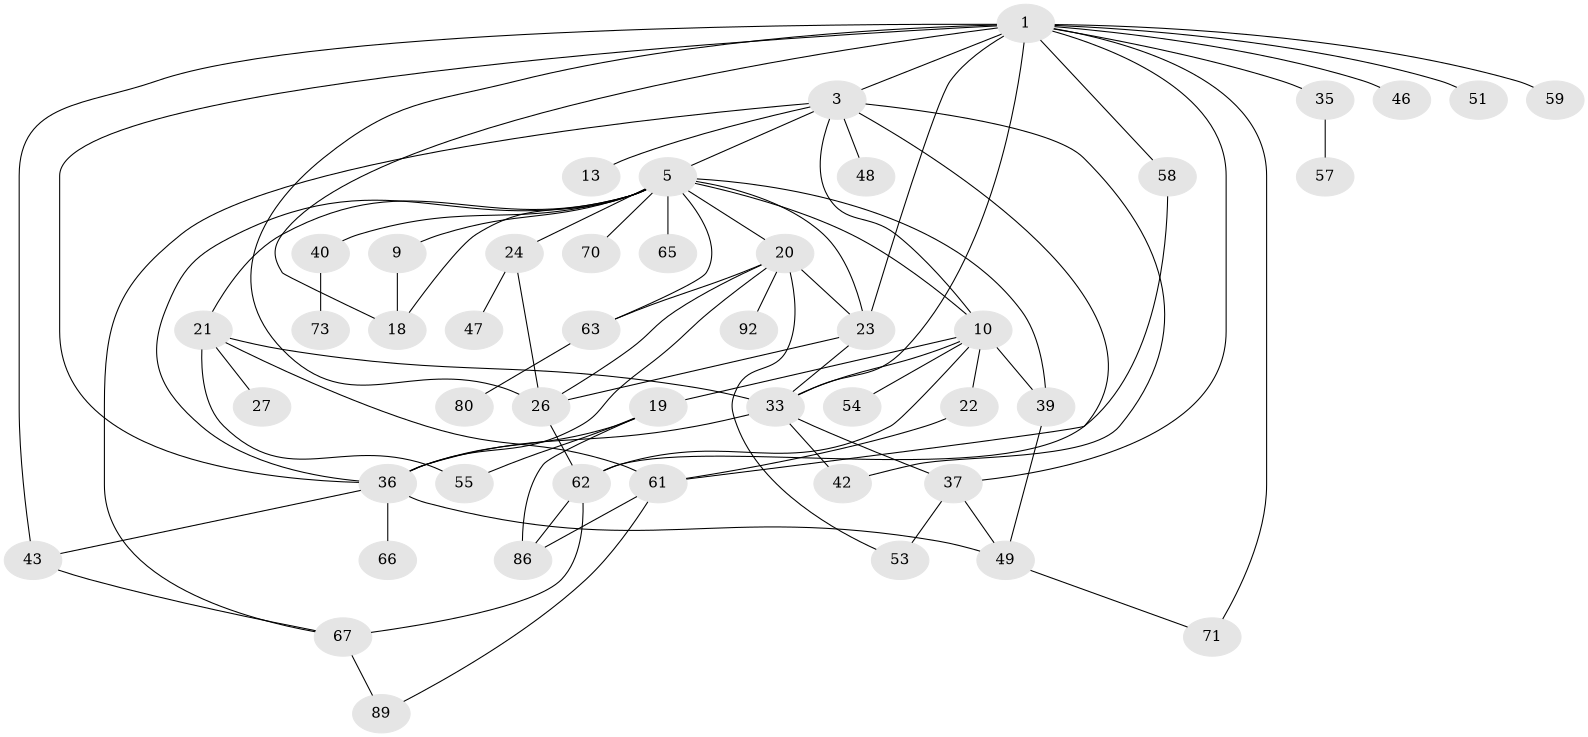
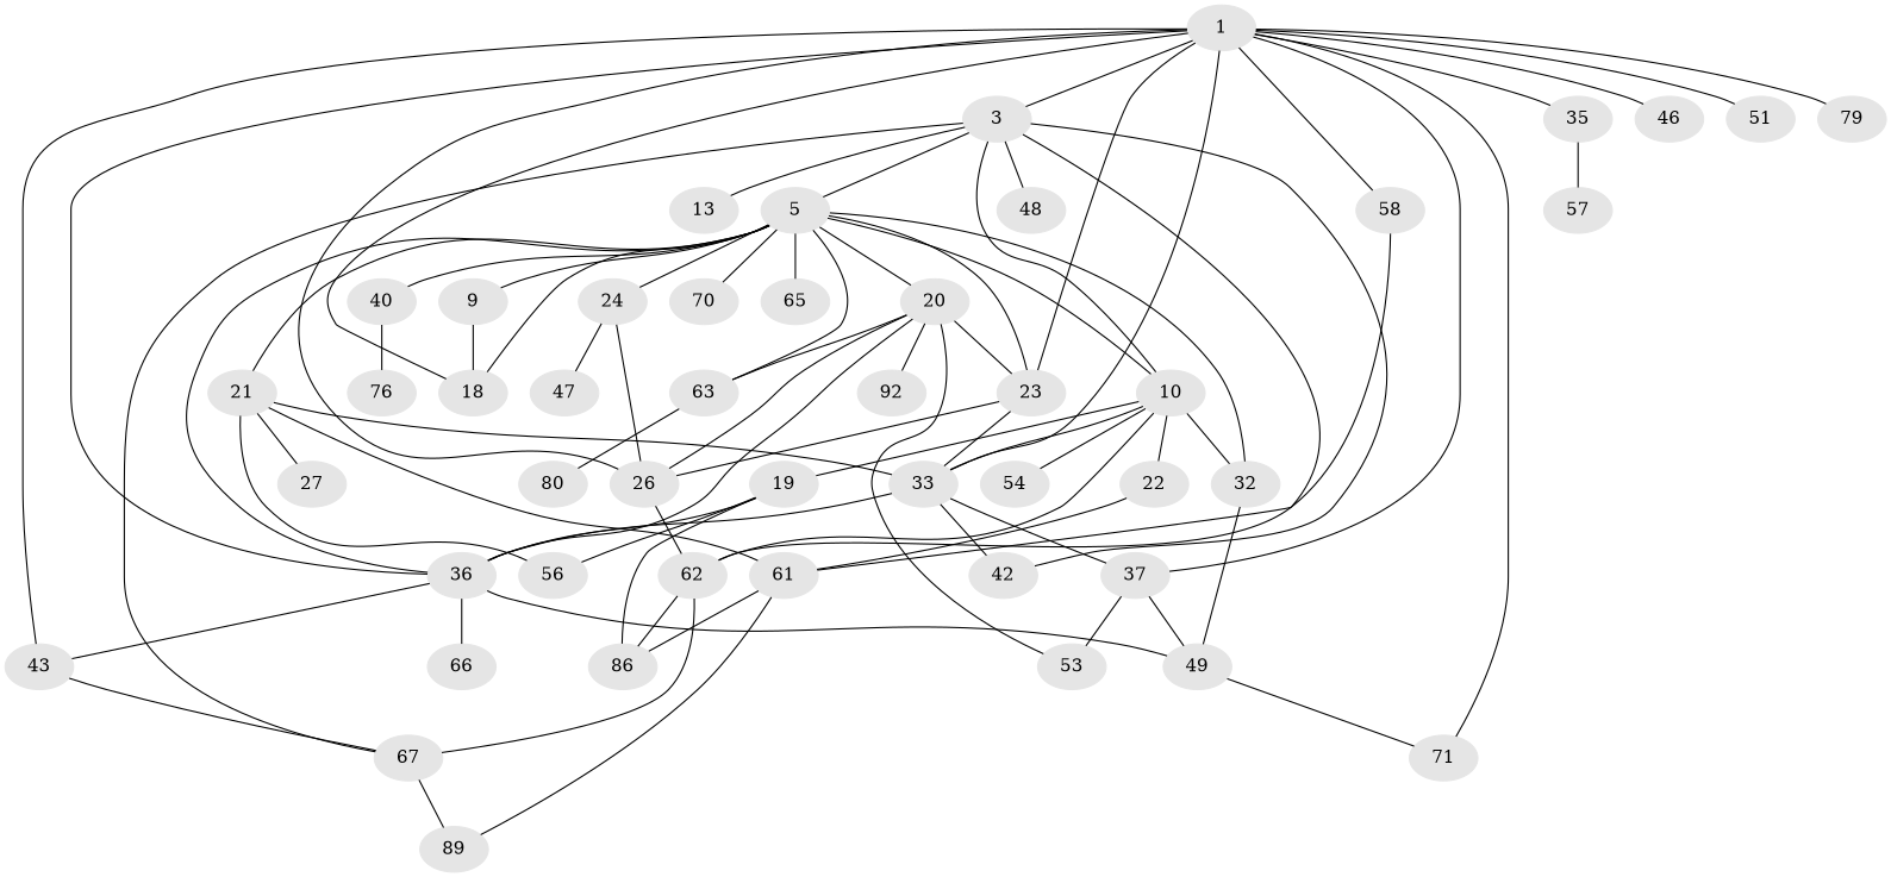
  graph {
    node [color=gray90 style=filled]
    1 [super="+29+2"]
    3 [super="+38+4"]
    18 [super="+34"]
    23 [super="+75"]
    26 [super="+30+55"]
    33 [super="+60+69"]
    35
    36 [super="+41"]
    37
    43 [super="+78"]
    46
    51 [super="+59"]
    58
    71
-   79 [label=59]
+   79
    5 [super="+6"]
    10 [super="+17"]
    13
    42
    48
    61
    67 [super="+84"]
    9 [super="+25"]
    20 [super="+28+73"]
    21
    24
-   39 [super="+44"]
+   39 [super="+44" label=32]
    40
    63
    70
    n31 [label=65]
    62 [super="+64+81"]
    57
    49 [super="+50+91"]
    66
    53
    19 [super="+31+45"]
    22
    54
    86 [super="+96"]
    89
    92
-   56 [super="+72" label=55]
+   56 [super="+72"]
    27
    47
-   76 [label=73]
+   76
    80
    1 -- 3
    1 -- 18
    1 -- 23
    1 -- 26
    1 -- 33
    1 -- 35
    1 -- 36
    1 -- 37
    1 -- 43 [weight=2]
    1 -- 46 [weight=2]
    1 -- 51
    1 -- 58
    1 -- 71
    1 -- 79
    3 -- 5
    3 -- 10
    3 -- 13
    3 -- 42
    3 -- 48
    3 -- 61
    3 -- 67
    23 -- 26
    23 -- 33
    26 -- 62
    33 -- 36
    33 -- 37
    33 -- 42
    35 -- 57
    36 -- 43
    36 -- 49
    36 -- 66
    37 -- 49
    37 -- 53
    43 -- 67
    58 -- 62
    5 -- 18
    5 -- 23
    5 -- 36
    5 -- 10
    5 -- 9
    5 -- 20 [weight=2]
    5 -- 21
    5 -- 24
    5 -- 39
    5 -- 40
    5 -- 63
    5 -- 70
    5 -- n31 [weight=2]
    10 -- 33
    10 -- 39
    10 -- 62
    10 -- 19
    10 -- 22
    10 -- 54
    61 -- 86
    61 -- 89
    67 -- 89
    9 -- 18
    20 -- 23
    20 -- 26
    20 -- 36
    20 -- 63
    20 -- 53
    20 -- 92
    21 -- 33
    21 -- 61
    21 -- 56
    21 -- 27
    24 -- 26
    24 -- 47
    39 -- 49
    40 -- 76
    63 -- 80
    62 -- 67
    62 -- 86
    49 -- 71
    19 -- 36
    19 -- 86
    19 -- 56
    22 -- 61
  }
